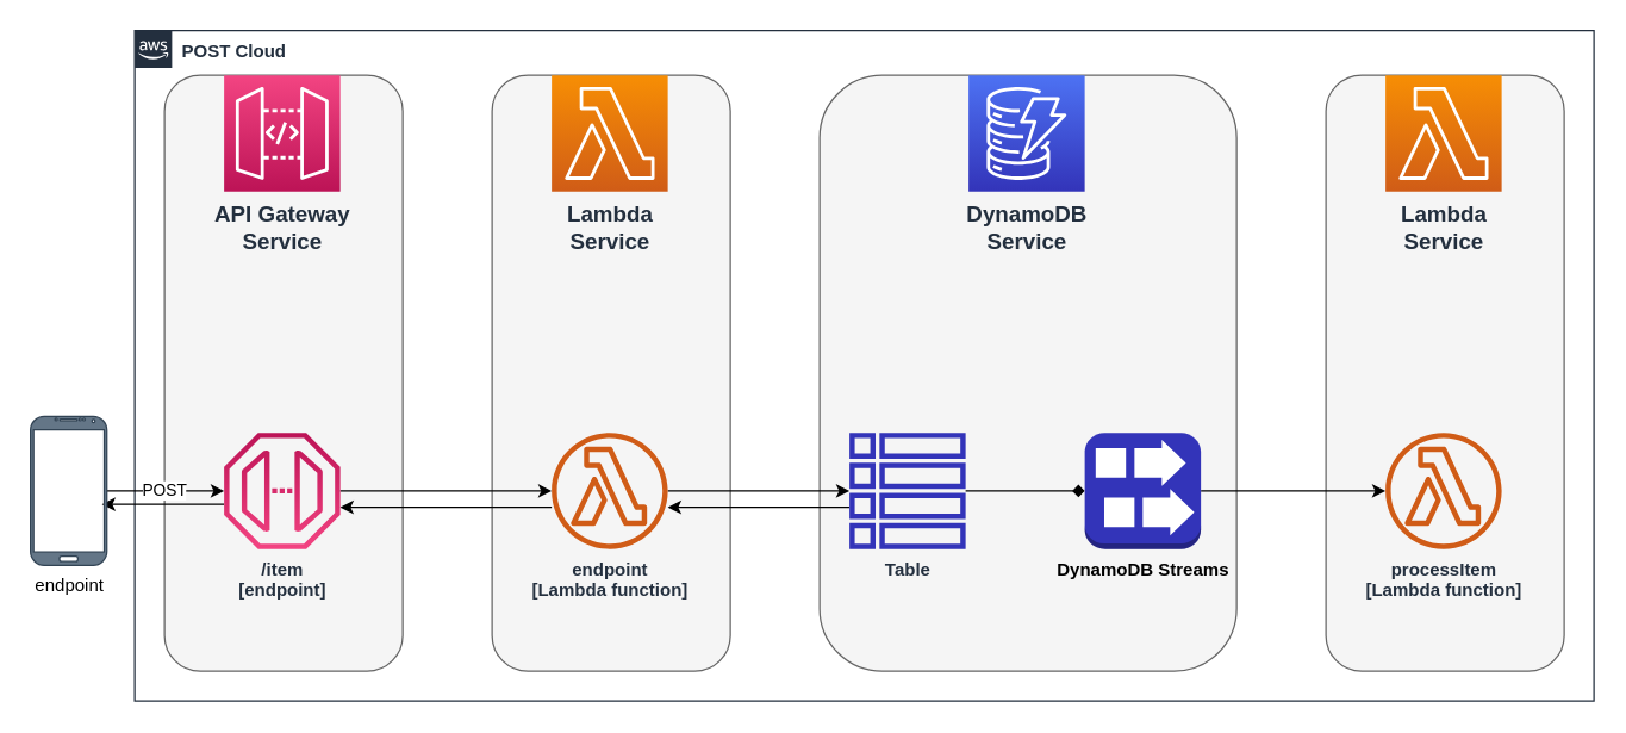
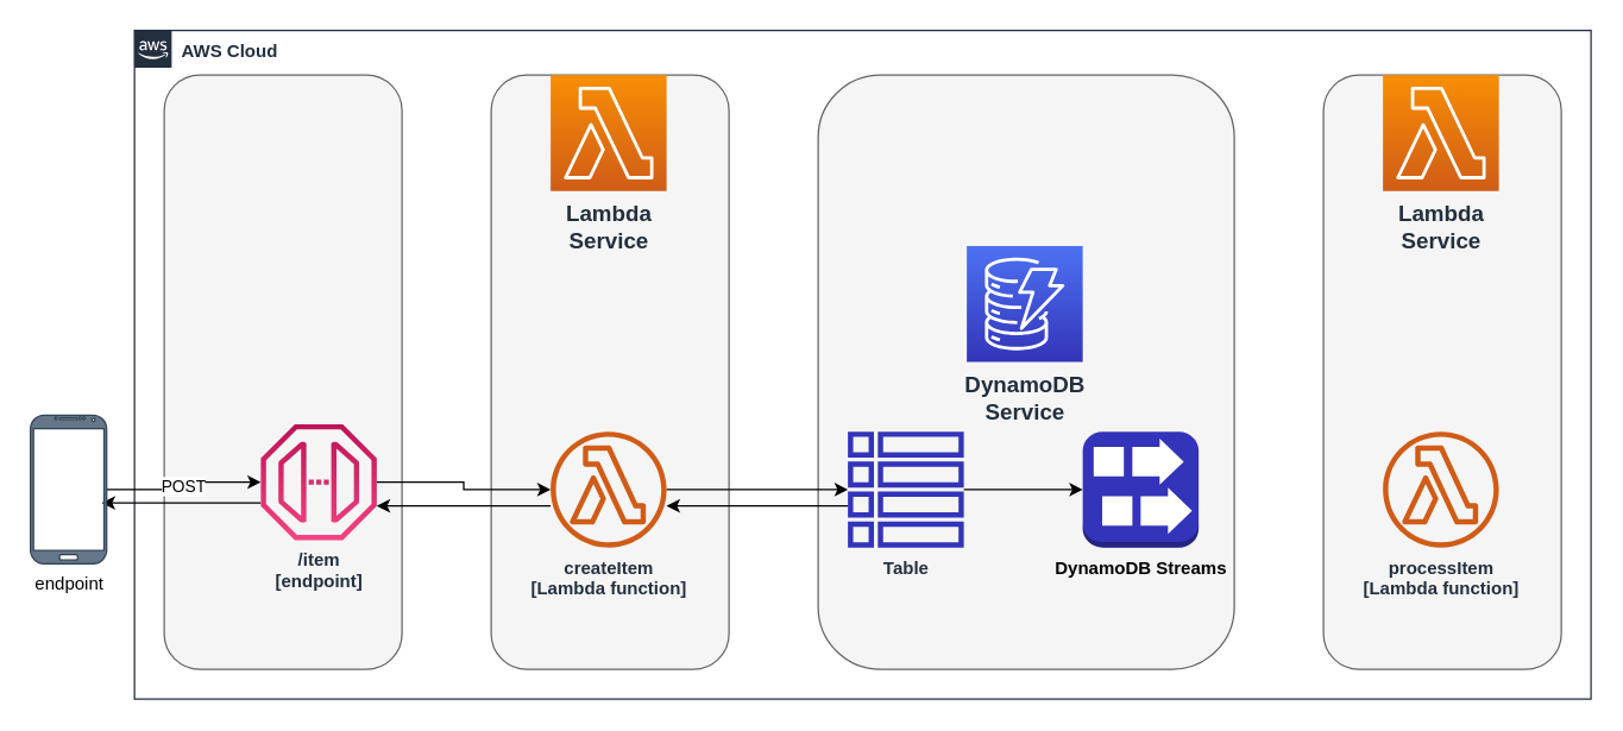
  <mxCell id="0" />
  <mxCell id="1" value="AWS" parent="0" />
- <mxCell id="2" value="POST Cloud" style="points=[[0,0],[0.25,0],[0.5,0],[0.75,0],[1,0],[1,0.25],[1,0.5],[1,0.75],[1,1],[0.75,1],[0.5,1],[0.25,1],[0,1],[0,0.75],[0,0.5],[0,0.25]];outlineConnect=0;gradientColor=none;html=1;whiteSpace=wrap;fontSize=12;fontStyle=1;shape=mxgraph.aws4.group;grIcon=mxgraph.aws4.group_aws_cloud_alt;strokeColor=#232F3E;fillColor=none;verticalAlign=top;align=left;spacingLeft=30;fontColor=#232F3E;dashed=0;" vertex="1" parent="1"><mxGeometry x="90" y="20" width="980" height="450" as="geometry" /></mxCell>
+ <mxCell id="2" value="AWS Cloud" style="points=[[0,0],[0.25,0],[0.5,0],[0.75,0],[1,0],[1,0.25],[1,0.5],[1,0.75],[1,1],[0.75,1],[0.5,1],[0.25,1],[0,1],[0,0.75],[0,0.5],[0,0.25]];outlineConnect=0;gradientColor=none;html=1;whiteSpace=wrap;fontSize=12;fontStyle=1;shape=mxgraph.aws4.group;grIcon=mxgraph.aws4.group_aws_cloud_alt;strokeColor=#232F3E;fillColor=none;verticalAlign=top;align=left;spacingLeft=30;fontColor=#232F3E;dashed=0;" vertex="1" parent="1"><mxGeometry x="90" y="20" width="980" height="450" as="geometry" /></mxCell>
  <mxCell id="3" value="Groups" parent="0" />
  <mxCell id="4" value="" style="rounded=1;whiteSpace=wrap;html=1;fillColor=#f5f5f5;strokeColor=#666666;fontColor=#333333;" vertex="1" parent="3"><mxGeometry x="110" y="50" width="160" height="400" as="geometry" /></mxCell>
  <mxCell id="5" value="" style="rounded=1;whiteSpace=wrap;html=1;fillColor=#f5f5f5;strokeColor=#666666;fontColor=#333333;" vertex="1" parent="3"><mxGeometry x="330" y="50" width="160" height="400" as="geometry" /></mxCell>
  <mxCell id="6" value="" style="rounded=1;whiteSpace=wrap;html=1;fillColor=#f5f5f5;strokeColor=#666666;fontColor=#333333;" vertex="1" parent="3"><mxGeometry x="550" y="50" width="280" height="400" as="geometry" /></mxCell>
  <mxCell id="7" value="" style="rounded=1;whiteSpace=wrap;html=1;fillColor=#f5f5f5;strokeColor=#666666;fontColor=#333333;" vertex="1" parent="3"><mxGeometry x="890" y="50" width="160" height="400" as="geometry" /></mxCell>
  <mxCell id="8" value="Diagram" style="" parent="0" />
- <mxCell id="9" style="edgeStyle=orthogonalEdgeStyle;rounded=0;orthogonalLoop=1;jettySize=auto;html=1;" edge="1" parent="8" source="10" target="19"><mxGeometry relative="1" as="geometry" /></mxCell>
  <mxCell id="10" value="DynamoDB Streams" style="outlineConnect=0;dashed=0;verticalLabelPosition=bottom;verticalAlign=top;align=center;html=1;shape=mxgraph.aws3.kinesis_streams;gradientColor=none;fillColor=#3334B9;fontStyle=1" vertex="1" parent="8"><mxGeometry x="728" y="290" width="78" height="78" as="geometry" /></mxCell>
- <mxCell id="11" value="DynamoDB&lt;br style=&quot;font-size: 15px;&quot;&gt;Service" style="points=[[0,0,0],[0.25,0,0],[0.5,0,0],[0.75,0,0],[1,0,0],[0,1,0],[0.25,1,0],[0.5,1,0],[0.75,1,0],[1,1,0],[0,0.25,0],[0,0.5,0],[0,0.75,0],[1,0.25,0],[1,0.5,0],[1,0.75,0]];outlineConnect=0;fontColor=#232F3E;gradientColor=#4D72F3;gradientDirection=north;fillColor=#3334B9;strokeColor=#ffffff;dashed=0;verticalLabelPosition=bottom;verticalAlign=top;align=center;html=1;fontSize=15;fontStyle=1;aspect=fixed;shape=mxgraph.aws4.resourceIcon;resIcon=mxgraph.aws4.dynamodb;" vertex="1" parent="8"><mxGeometry x="650" y="50" width="78" height="78" as="geometry" /></mxCell>
+ <mxCell id="11" value="DynamoDB&lt;br style=&quot;font-size: 15px;&quot;&gt;Service" style="points=[[0,0,0],[0.25,0,0],[0.5,0,0],[0.75,0,0],[1,0,0],[0,1,0],[0.25,1,0],[0.5,1,0],[0.75,1,0],[1,1,0],[0,0.25,0],[0,0.5,0],[0,0.75,0],[1,0.25,0],[1,0.5,0],[1,0.75,0]];outlineConnect=0;fontColor=#232F3E;gradientColor=#4D72F3;gradientDirection=north;fillColor=#3334B9;strokeColor=#ffffff;dashed=0;verticalLabelPosition=bottom;verticalAlign=top;align=center;html=1;fontSize=15;fontStyle=1;aspect=fixed;shape=mxgraph.aws4.resourceIcon;resIcon=mxgraph.aws4.dynamodb;" vertex="1" parent="8"><mxGeometry x="650" y="165" width="78" height="78" as="geometry" /></mxCell>
  <mxCell id="12" style="edgeStyle=orthogonalEdgeStyle;rounded=0;orthogonalLoop=1;jettySize=auto;html=1;" edge="1" parent="8" source="14" target="18"><mxGeometry relative="1" as="geometry"><Array as="points"><mxPoint x="520" y="340" /><mxPoint x="520" y="340" /></Array></mxGeometry></mxCell>
- <mxCell id="13" style="edgeStyle=orthogonalEdgeStyle;rounded=0;orthogonalLoop=1;jettySize=auto;html=1;endArrow=diamond;" edge="1" parent="8" source="14" target="10"><mxGeometry relative="1" as="geometry" /></mxCell>
+ <mxCell id="13" style="edgeStyle=orthogonalEdgeStyle;rounded=0;orthogonalLoop=1;jettySize=auto;html=1;" edge="1" parent="8" source="14" target="10"><mxGeometry relative="1" as="geometry" /></mxCell>
  <mxCell id="14" value="Table" style="outlineConnect=0;fontColor=#232F3E;gradientColor=none;fillColor=#3334B9;strokeColor=none;dashed=0;verticalLabelPosition=bottom;verticalAlign=top;align=center;html=1;fontSize=12;fontStyle=1;aspect=fixed;pointerEvents=1;shape=mxgraph.aws4.table;" vertex="1" parent="8"><mxGeometry x="570" y="290" width="78" height="78" as="geometry" /></mxCell>
  <mxCell id="15" value="Lambda&lt;br style=&quot;font-size: 15px;&quot;&gt;Service" style="points=[[0,0,0],[0.25,0,0],[0.5,0,0],[0.75,0,0],[1,0,0],[0,1,0],[0.25,1,0],[0.5,1,0],[0.75,1,0],[1,1,0],[0,0.25,0],[0,0.5,0],[0,0.75,0],[1,0.25,0],[1,0.5,0],[1,0.75,0]];outlineConnect=0;fontColor=#232F3E;gradientColor=#F78E04;gradientDirection=north;fillColor=#D05C17;strokeColor=#ffffff;dashed=0;verticalLabelPosition=bottom;verticalAlign=top;align=center;html=1;fontSize=15;fontStyle=1;aspect=fixed;shape=mxgraph.aws4.resourceIcon;resIcon=mxgraph.aws4.lambda;" vertex="1" parent="8"><mxGeometry x="370" y="50" width="78" height="78" as="geometry" /></mxCell>
  <mxCell id="16" style="edgeStyle=orthogonalEdgeStyle;rounded=0;orthogonalLoop=1;jettySize=auto;html=1;" edge="1" parent="8" source="18" target="14"><mxGeometry relative="1" as="geometry" /></mxCell>
  <mxCell id="17" style="edgeStyle=orthogonalEdgeStyle;rounded=0;orthogonalLoop=1;jettySize=auto;html=1;" edge="1" parent="8" source="18" target="24"><mxGeometry relative="1" as="geometry"><Array as="points"><mxPoint x="330" y="340" /><mxPoint x="330" y="340" /></Array></mxGeometry></mxCell>
- <mxCell id="18" value="endpoint&lt;br&gt;[Lambda function]" style="outlineConnect=0;fontColor=#232F3E;gradientColor=none;fillColor=#D05C17;strokeColor=none;dashed=0;verticalLabelPosition=bottom;verticalAlign=top;align=center;html=1;fontSize=12;fontStyle=1;aspect=fixed;pointerEvents=1;shape=mxgraph.aws4.lambda_function;" vertex="1" parent="8"><mxGeometry x="370" y="290" width="78" height="78" as="geometry" /></mxCell>
+ <mxCell id="18" value="createItem&lt;br&gt;[Lambda function]" style="outlineConnect=0;fontColor=#232F3E;gradientColor=none;fillColor=#D05C17;strokeColor=none;dashed=0;verticalLabelPosition=bottom;verticalAlign=top;align=center;html=1;fontSize=12;fontStyle=1;aspect=fixed;pointerEvents=1;shape=mxgraph.aws4.lambda_function;" vertex="1" parent="8"><mxGeometry x="370" y="290" width="78" height="78" as="geometry" /></mxCell>
  <mxCell id="19" value="processItem&lt;br&gt;[Lambda function]" style="outlineConnect=0;fontColor=#232F3E;gradientColor=none;fillColor=#D05C17;strokeColor=none;dashed=0;verticalLabelPosition=bottom;verticalAlign=top;align=center;html=1;fontSize=12;fontStyle=1;aspect=fixed;pointerEvents=1;shape=mxgraph.aws4.lambda_function;" vertex="1" parent="8"><mxGeometry x="930" y="290" width="78" height="78" as="geometry" /></mxCell>
  <mxCell id="20" value="Lambda&lt;br style=&quot;font-size: 15px;&quot;&gt;Service" style="points=[[0,0,0],[0.25,0,0],[0.5,0,0],[0.75,0,0],[1,0,0],[0,1,0],[0.25,1,0],[0.5,1,0],[0.75,1,0],[1,1,0],[0,0.25,0],[0,0.5,0],[0,0.75,0],[1,0.25,0],[1,0.5,0],[1,0.75,0]];outlineConnect=0;fontColor=#232F3E;gradientColor=#F78E04;gradientDirection=north;fillColor=#D05C17;strokeColor=#ffffff;dashed=0;verticalLabelPosition=bottom;verticalAlign=top;align=center;html=1;fontSize=15;fontStyle=1;aspect=fixed;shape=mxgraph.aws4.resourceIcon;resIcon=mxgraph.aws4.lambda;" vertex="1" parent="8"><mxGeometry x="930" y="50" width="78" height="78" as="geometry" /></mxCell>
- <mxCell id="21" value="API Gateway&lt;br style=&quot;font-size: 15px;&quot;&gt;Service" style="points=[[0,0,0],[0.25,0,0],[0.5,0,0],[0.75,0,0],[1,0,0],[0,1,0],[0.25,1,0],[0.5,1,0],[0.75,1,0],[1,1,0],[0,0.25,0],[0,0.5,0],[0,0.75,0],[1,0.25,0],[1,0.5,0],[1,0.75,0]];outlineConnect=0;fontColor=#232F3E;gradientDirection=north;strokeColor=#ffffff;dashed=0;verticalLabelPosition=bottom;verticalAlign=top;align=center;html=1;fontSize=15;fontStyle=1;aspect=fixed;shape=mxgraph.aws4.resourceIcon;resIcon=mxgraph.aws4.api_gateway;fillColor=#BC1356;gradientColor=#F34482;" vertex="1" parent="8"><mxGeometry x="150" y="50" width="78" height="78" as="geometry" /></mxCell>
  <mxCell id="22" style="edgeStyle=orthogonalEdgeStyle;rounded=0;orthogonalLoop=1;jettySize=auto;html=1;" edge="1" parent="8" source="24" target="18"><mxGeometry relative="1" as="geometry" /></mxCell>
  <mxCell id="23" style="edgeStyle=orthogonalEdgeStyle;rounded=0;orthogonalLoop=1;jettySize=auto;html=1;entryX=0.936;entryY=0.59;entryDx=0;entryDy=0;entryPerimeter=0;" edge="1" parent="8" source="24" target="26"><mxGeometry relative="1" as="geometry"><Array as="points"><mxPoint x="120" y="338" /><mxPoint x="120" y="338" /></Array></mxGeometry></mxCell>
- <mxCell id="24" value="/item&lt;br&gt;[endpoint]" style="outlineConnect=0;fontColor=#232F3E;strokeColor=none;dashed=0;verticalLabelPosition=bottom;verticalAlign=top;align=center;html=1;fontSize=12;fontStyle=1;aspect=fixed;shape=mxgraph.aws4.endpoint;fillColor=#BC1356;gradientColor=#F34482;" vertex="1" parent="8"><mxGeometry x="150" y="290" width="78" height="78" as="geometry" /></mxCell>
+ <mxCell id="24" value="/item&lt;br&gt;[endpoint]" style="outlineConnect=0;fontColor=#232F3E;strokeColor=none;dashed=0;verticalLabelPosition=bottom;verticalAlign=top;align=center;html=1;fontSize=12;fontStyle=1;aspect=fixed;shape=mxgraph.aws4.endpoint;fillColor=#BC1356;gradientColor=#F34482;" vertex="1" parent="8"><mxGeometry x="175" y="285" width="78" height="78" as="geometry" /></mxCell>
  <mxCell id="25" value="POST" style="edgeStyle=orthogonalEdgeStyle;rounded=0;orthogonalLoop=1;jettySize=auto;html=1;" edge="1" parent="8" source="26" target="24"><mxGeometry relative="1" as="geometry" /></mxCell>
  <mxCell id="26" value="endpoint" style="verticalLabelPosition=bottom;verticalAlign=top;html=1;shadow=0;dashed=0;strokeWidth=1;shape=mxgraph.android.phone2;strokeColor=#314354;fillColor=#647687;" vertex="1" parent="8"><mxGeometry x="20" y="279" width="51.28" height="100" as="geometry" /></mxCell>
